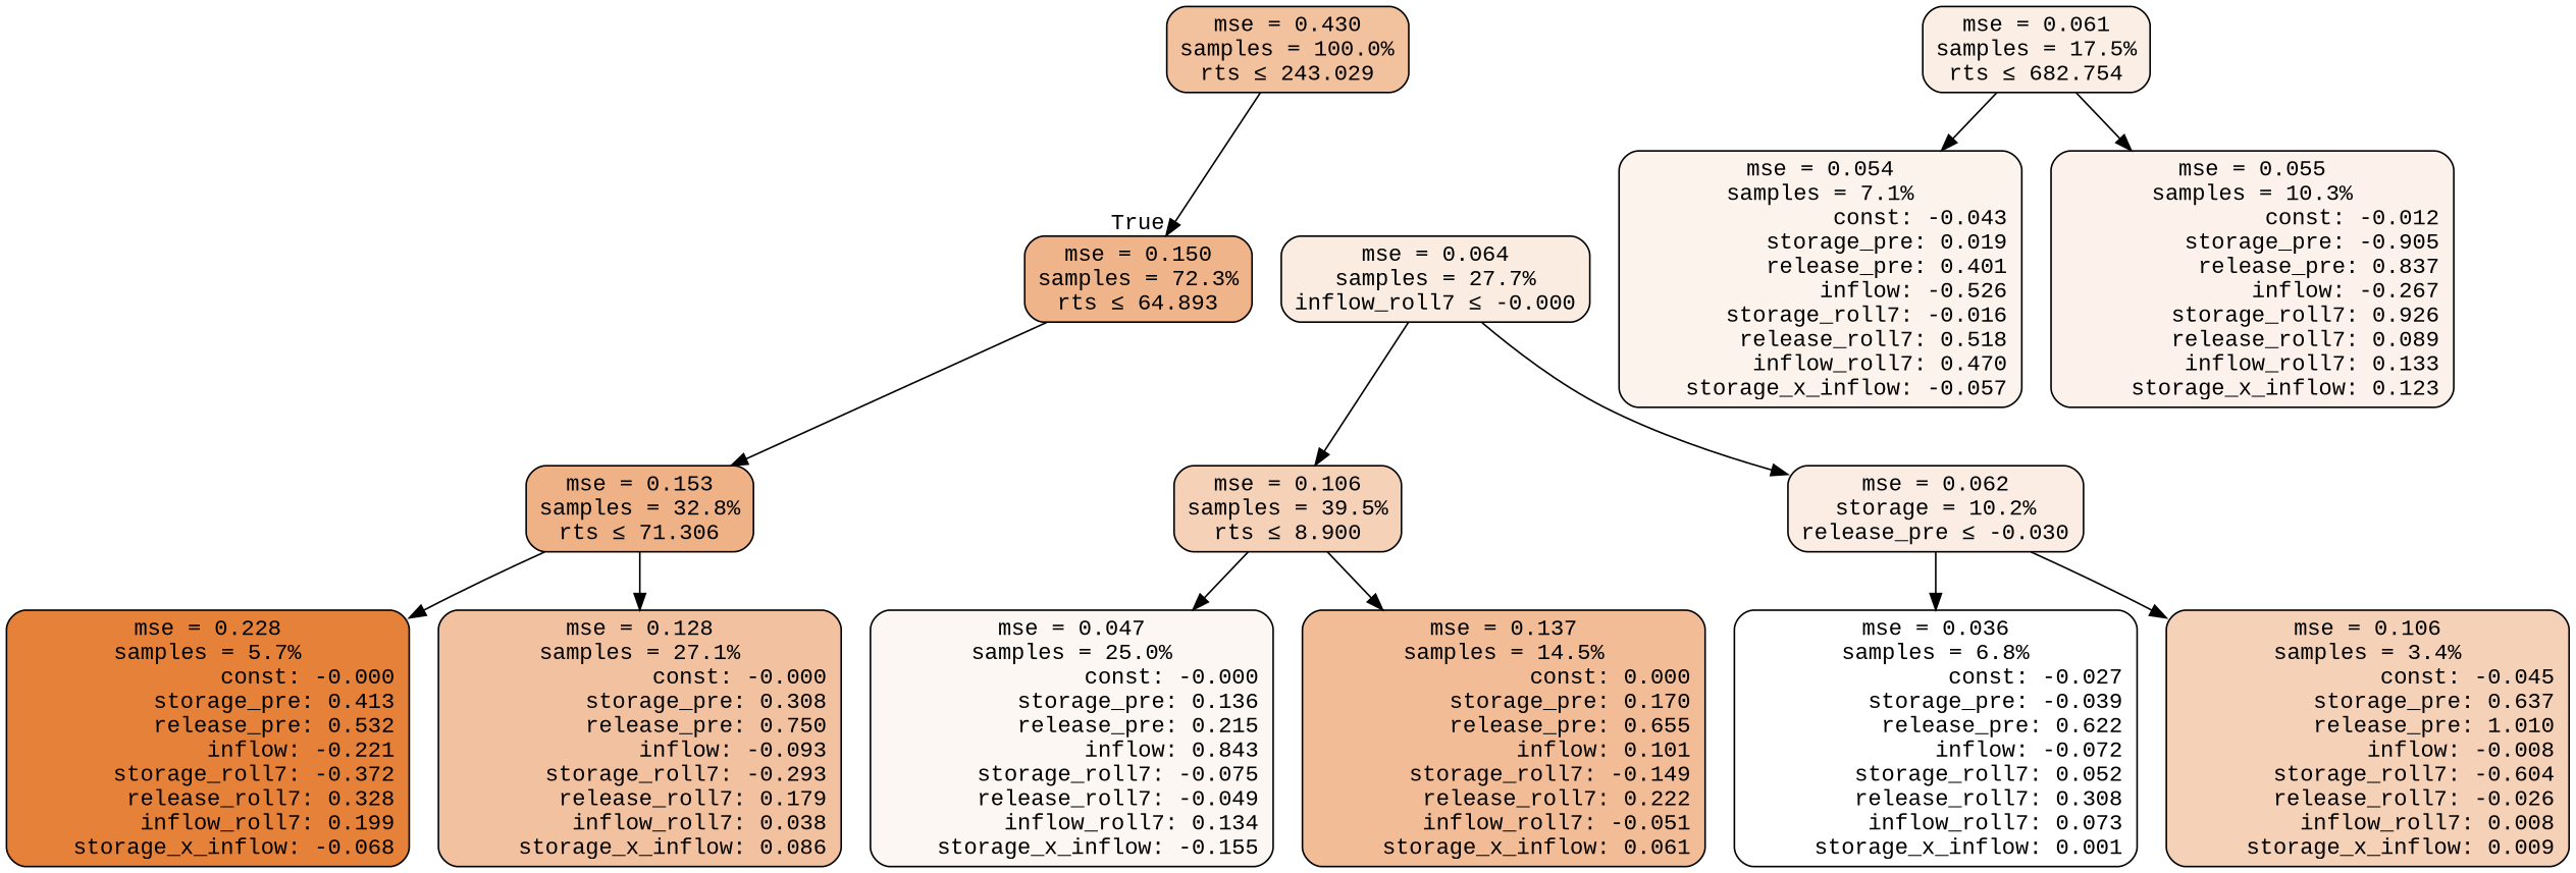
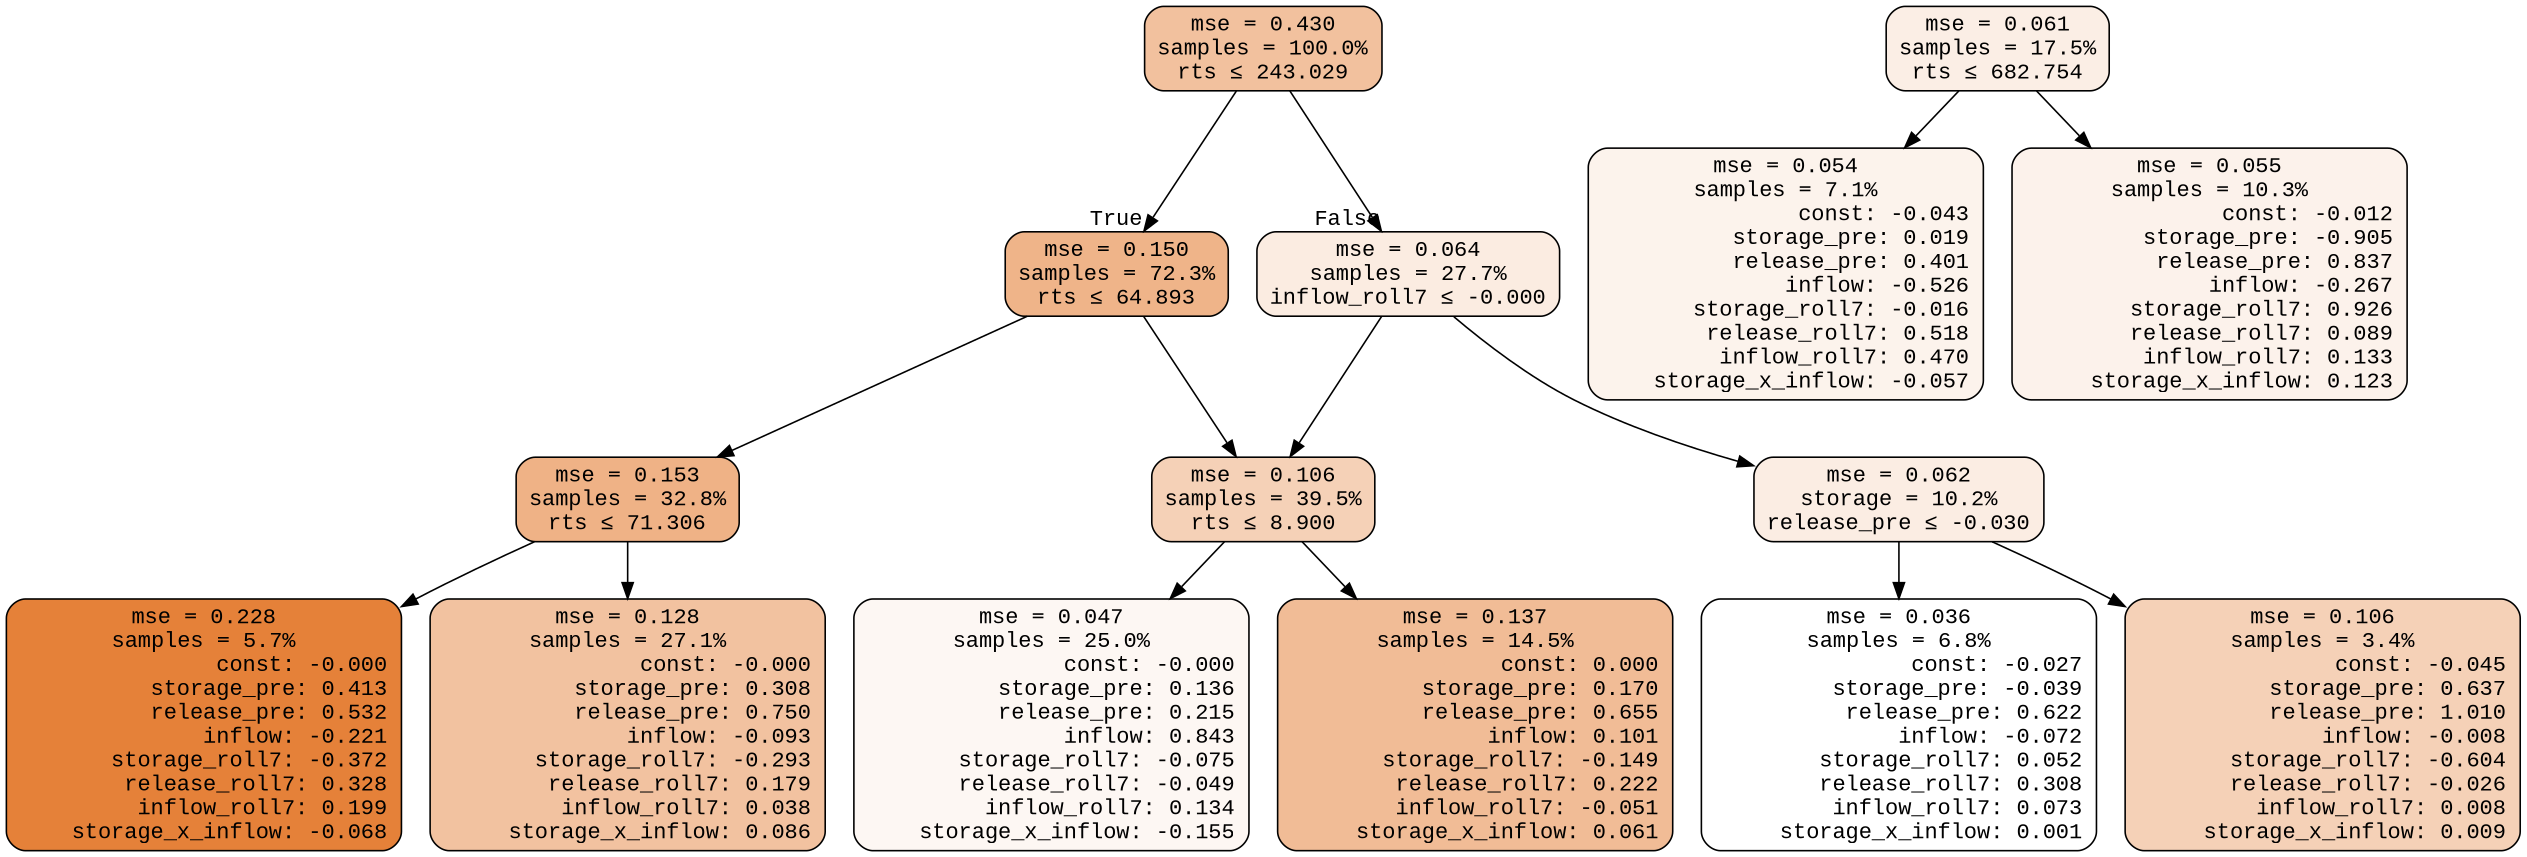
  digraph {
    fontname="Liberation Mono"
    node [color=black fillcolor="#f5d1b7" fontname="Liberation Mono" shape=rectangle style="filled, rounded"]
    edge [fontname="Liberation Mono"]
    n1 [fillcolor="#f2c19e" label="mse = 0.430\nsamples = 100.0%\nrts &le; 243.029"]
    n2 [fillcolor="#efb489" label="mse = 0.150\nsamples = 72.3%\nrts &le; 64.893"]
    n3 [fillcolor="#fbece1" label="mse = 0.064\nsamples = 27.7%\ninflow_roll7 &le; -0.000"]
    n4 [label="mse = 0.106\nsamples = 39.5%\nrts &le; 8.900"]
    n5 [fillcolor="#efb286" label="mse = 0.153\nsamples = 32.8%\nrts &le; 71.306"]
    n6 [fillcolor="#fbede3" label="mse = 0.062\nstorage = 10.2%\nrelease_pre &le; -0.030"]
    n7 [fillcolor="#fdf7f3" label="mse = 0.047\nsamples = 25.0%\n               const: -0.000\n          storage_pre: 0.136\n          release_pre: 0.215\n               inflow: 0.843\n       storage_roll7: -0.075\n       release_roll7: -0.049\n         inflow_roll7: 0.134\n    storage_x_inflow: -0.155"]
    n8 [fillcolor="#f1bc96" label="mse = 0.137\nsamples = 14.5%\n                const: 0.000\n          storage_pre: 0.170\n          release_pre: 0.655\n               inflow: 0.101\n       storage_roll7: -0.149\n        release_roll7: 0.222\n        inflow_roll7: -0.051\n     storage_x_inflow: 0.061"]
    n9 [fillcolor="#e58139" label="mse = 0.228\nsamples = 5.7%\n               const: -0.000\n          storage_pre: 0.413\n          release_pre: 0.532\n              inflow: -0.221\n       storage_roll7: -0.372\n        release_roll7: 0.328\n         inflow_roll7: 0.199\n    storage_x_inflow: -0.068"]
    n10 [fillcolor="#f2c2a0" label="mse = 0.128\nsamples = 27.1%\n               const: -0.000\n          storage_pre: 0.308\n          release_pre: 0.750\n              inflow: -0.093\n       storage_roll7: -0.293\n        release_roll7: 0.179\n         inflow_roll7: 0.038\n     storage_x_inflow: 0.086"]
    n11 [fillcolor="#fbeee5" label="mse = 0.061\nsamples = 17.5%\nrts &le; 682.754"]
    n12 [fillcolor="#fcf3ec" label="mse = 0.054\nsamples = 7.1%\n               const: -0.043\n          storage_pre: 0.019\n          release_pre: 0.401\n              inflow: -0.526\n       storage_roll7: -0.016\n        release_roll7: 0.518\n         inflow_roll7: 0.470\n    storage_x_inflow: -0.057"]
    n13 [fillcolor="#fcf2eb" label="mse = 0.055\nsamples = 10.3%\n               const: -0.012\n         storage_pre: -0.905\n          release_pre: 0.837\n              inflow: -0.267\n        storage_roll7: 0.926\n        release_roll7: 0.089\n         inflow_roll7: 0.133\n     storage_x_inflow: 0.123"]
    n14 [fillcolor="#ffffff" label="mse = 0.036\nsamples = 6.8%\n               const: -0.027\n         storage_pre: -0.039\n          release_pre: 0.622\n              inflow: -0.072\n        storage_roll7: 0.052\n        release_roll7: 0.308\n         inflow_roll7: 0.073\n     storage_x_inflow: 0.001"]
    n15 [label="mse = 0.106\nsamples = 3.4%\n               const: -0.045\n          storage_pre: 0.637\n          release_pre: 1.010\n              inflow: -0.008\n       storage_roll7: -0.604\n       release_roll7: -0.026\n         inflow_roll7: 0.008\n     storage_x_inflow: 0.009"]
    n1 -> n2 [headlabel=True labelangle=45 labeldistance=2.5]
+   n1 -> n3 [headlabel=False labelangle=-45 labeldistance=2.5]
+   n2 -> n4
    n2 -> n5
    n3 -> n4
    n3 -> n6
    n4 -> n7
    n4 -> n8
    n5 -> n9
    n5 -> n10
    n6 -> n14
    n6 -> n15
    n11 -> n12
    n11 -> n13
  }
